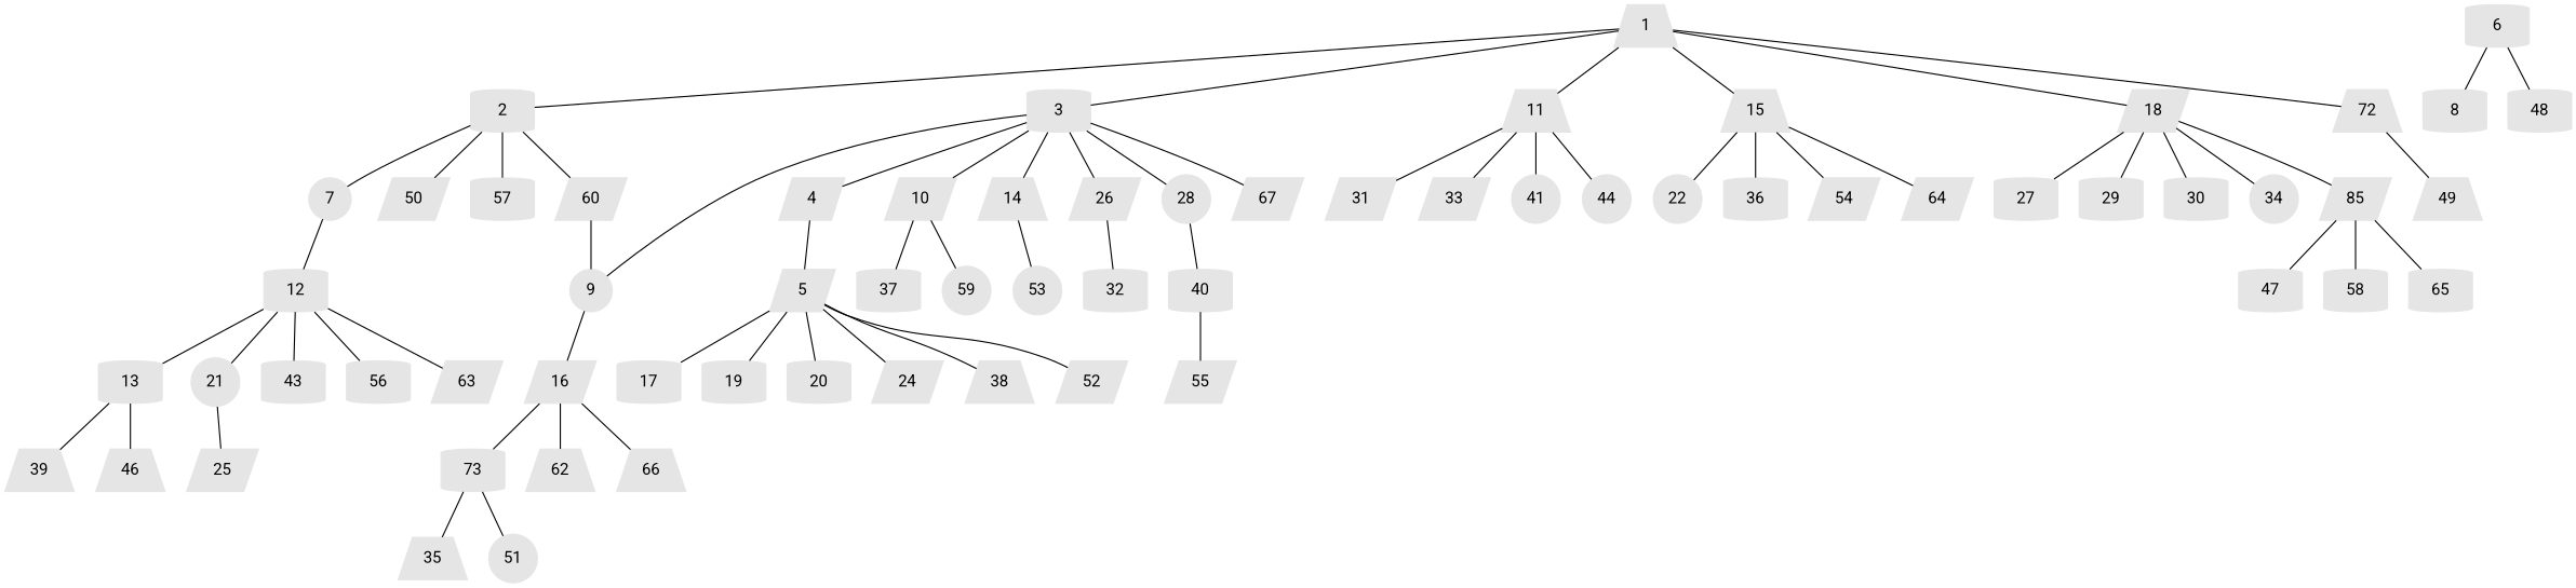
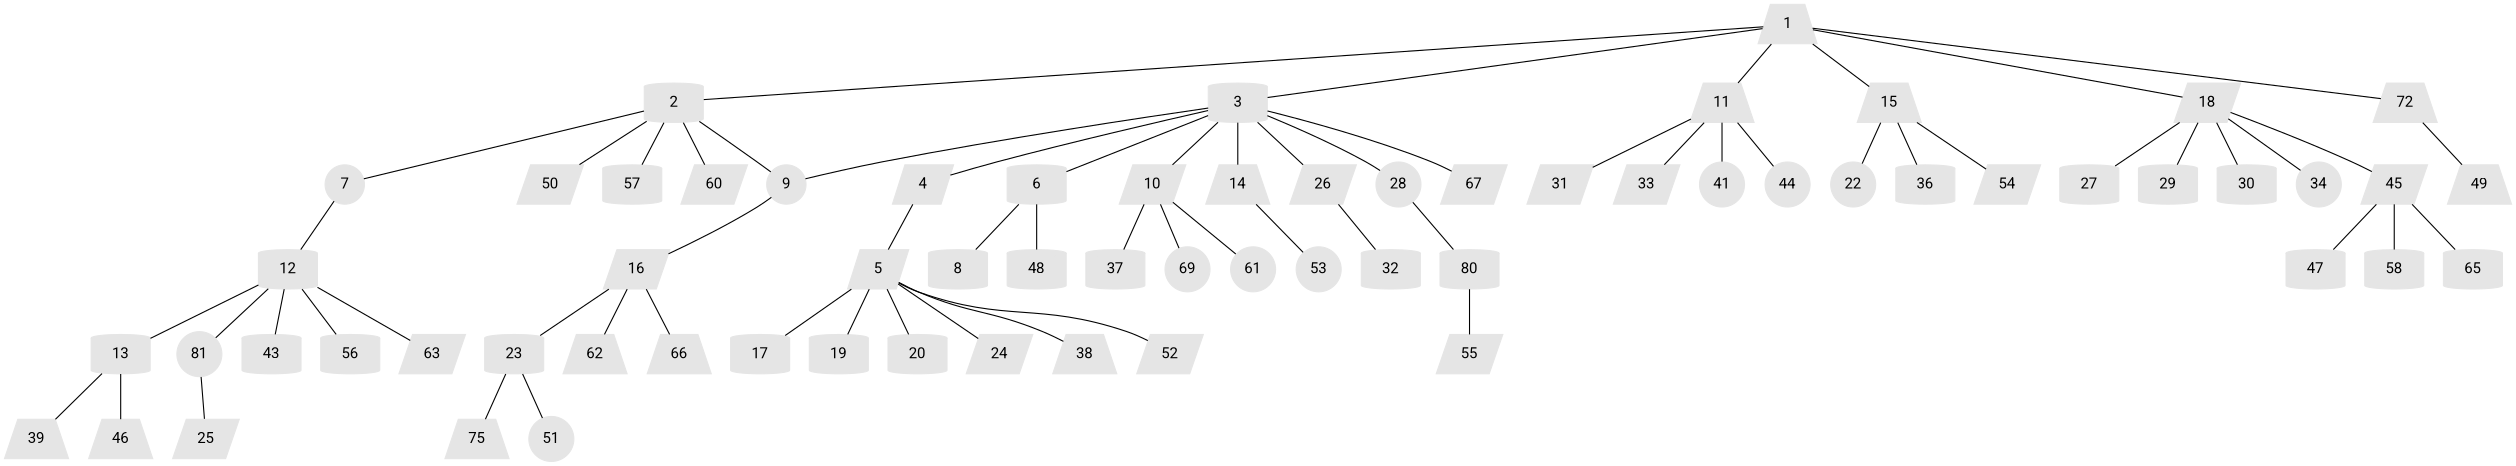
  graph {
    fontname=Roboto
    node [color=gray90 fontname=Roboto shape=cylinder style=filled]
    edge [fontname=Roboto]
    1 [shape=trapezium]
    2
    3
    11 [shape=trapezium]
    15 [shape=trapezium]
    18 [shape=parallelogram]
    n7 [label=72 shape=trapezium]
    7 [shape=circle]
    9 [shape=circle]
    50 [shape=parallelogram]
    57
    60 [shape=parallelogram]
    4 [shape=parallelogram]
    6
    10 [shape=parallelogram]
    14 [shape=trapezium]
    26 [shape=parallelogram]
    28 [shape=circle]
    67 [shape=parallelogram]
    31 [shape=parallelogram]
    33 [shape=parallelogram]
    41 [shape=circle]
    44 [shape=circle]
    22 [shape=circle]
    36
    54 [shape=parallelogram]
-   64 [shape=parallelogram]
    27
    29
    30
    34 [shape=circle]
-   45 [shape=parallelogram label=85]
+   45 [shape=parallelogram]
    49 [shape=trapezium]
    12
    16 [shape=parallelogram]
    5 [shape=parallelogram]
    8
    48
    37
-   59 [shape=circle]
+   59 [shape=circle label=69]
+   61 [shape=circle]
    53 [shape=circle]
    32
-   40
+   40 [label=80]
    17
    19
    20
    24 [shape=parallelogram]
    38 [shape=trapezium]
    52 [shape=parallelogram]
    13
-   21 [shape=circle]
+   21 [shape=circle label=81]
    43
    56
    63 [shape=parallelogram]
-   23 [label=73]
+   23
    62 [shape=trapezium]
    66 [shape=trapezium]
    39 [shape=trapezium]
    46 [shape=trapezium]
    25 [shape=parallelogram]
-   35 [shape=trapezium]
+   35 [shape=trapezium label=75]
    51 [shape=circle]
    47
    58
    65
    55 [shape=parallelogram]
    1 -- 2
    1 -- 3
    1 -- 11
    1 -- 15
    1 -- 18
    1 -- n7
    2 -- 7
-   60 -- 9
+   2 -- 9
    2 -- 50
    2 -- 57
    2 -- 60
    3 -- 9
    3 -- 4
+   3 -- 6
    3 -- 10
    3 -- 14
    3 -- 26
    3 -- 28
    3 -- 67
    11 -- 31
    11 -- 33
    11 -- 41
    11 -- 44
    15 -- 22
    15 -- 36
    15 -- 54
-   15 -- 64
    18 -- 27
    18 -- 29
    18 -- 30
    18 -- 34
    18 -- 45
    n7 -- 49
    7 -- 12
    9 -- 16
    4 -- 5
    6 -- 8
    6 -- 48
    10 -- 37
    10 -- 59
+   10 -- 61
    14 -- 53
    26 -- 32
    28 -- 40
    45 -- 47
    45 -- 58
    45 -- 65
    12 -- 13
    12 -- 21
    12 -- 43
    12 -- 56
    12 -- 63
    16 -- 23
    16 -- 62
    16 -- 66
    5 -- 17
    5 -- 19
    5 -- 20
    5 -- 24
    5 -- 38
    5 -- 52
    40 -- 55
    13 -- 39
    13 -- 46
    21 -- 25
    23 -- 35
    23 -- 51
  }
